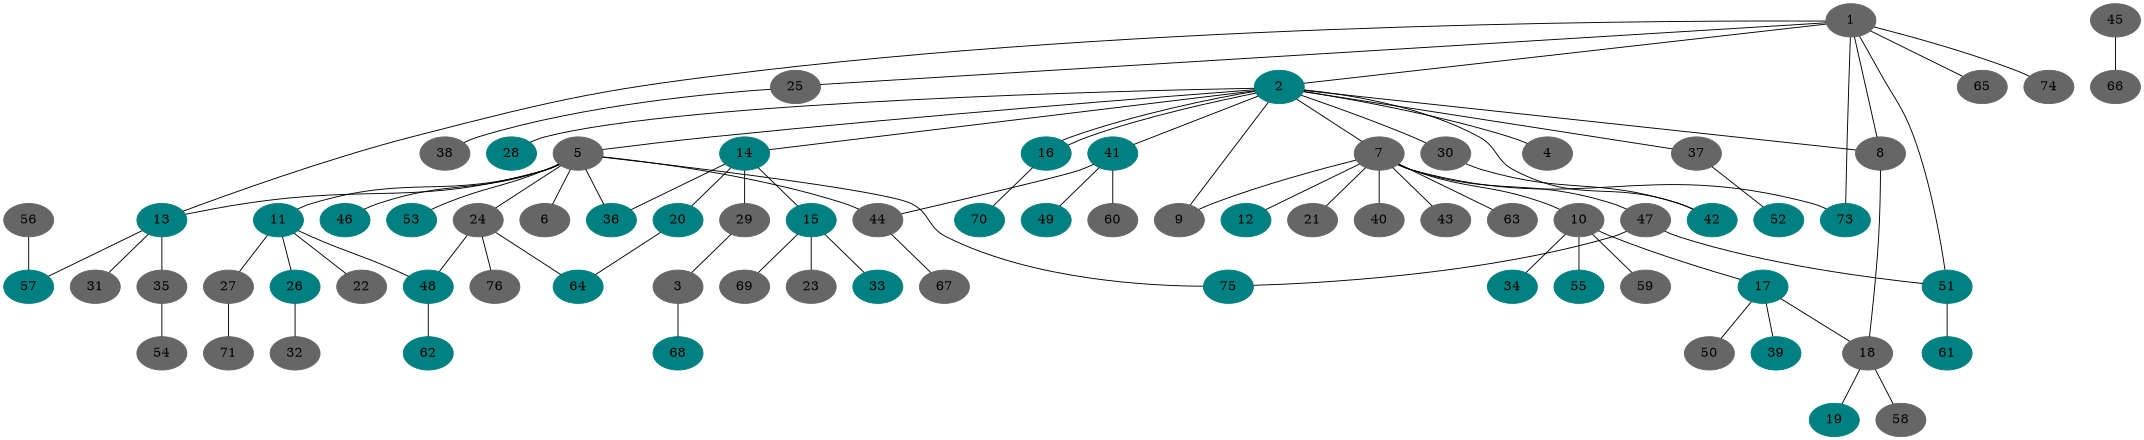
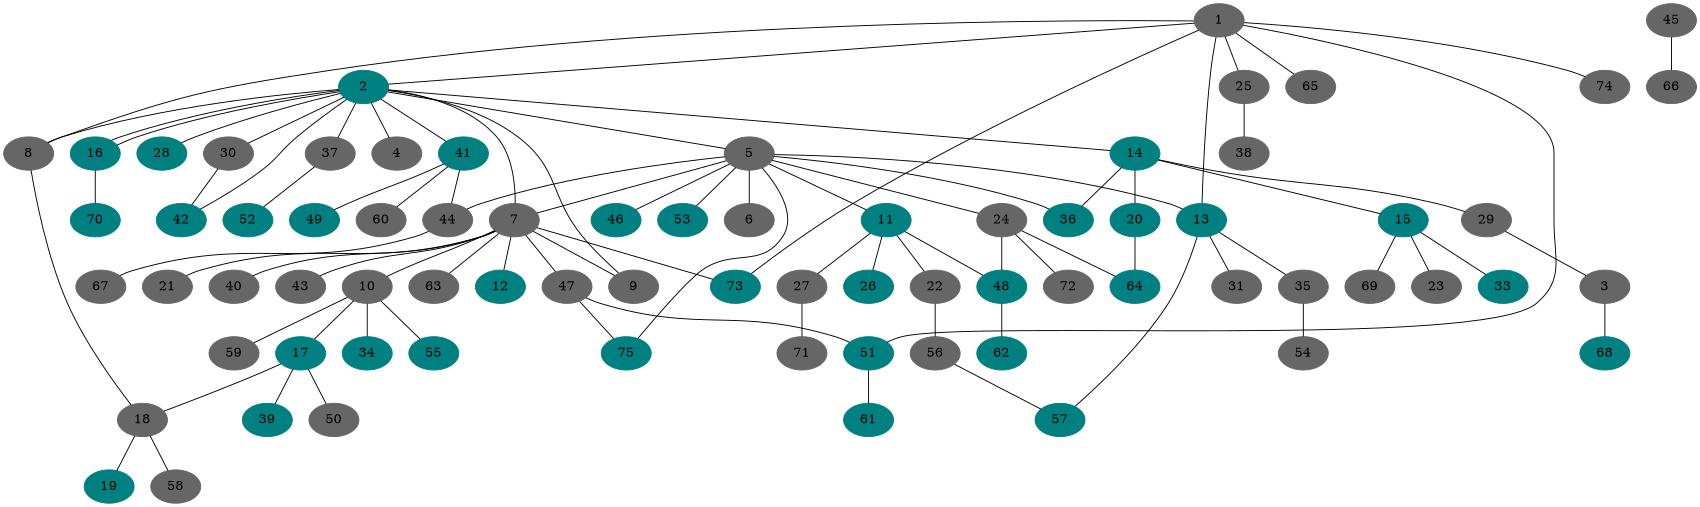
  graph {
    node [color=gray40 style=filled]
    2 [color=teal]
    1
    8
    13 [color=teal]
    25
    51 [color=teal]
    65
    73 [color=teal]
    74
    4
    5
    7
    9
    14 [color=teal]
    16 [color=teal]
    28 [color=teal]
    30
    37
    41 [color=teal]
    42 [color=teal]
    68 [color=teal]
    3
    18
    31
    35
    57 [color=teal]
    38
    61 [color=teal]
    6
    11 [color=teal]
    24
    36 [color=teal]
    44
    46 [color=teal]
    53 [color=teal]
    75 [color=teal]
    10
    12 [color=teal]
    21
    40
    43
    47
    63
    15 [color=teal]
    20 [color=teal]
    29
    70 [color=teal]
    52 [color=teal]
    49 [color=teal]
    60
    22
    26 [color=teal]
    27
    48 [color=teal]
    64 [color=teal]
-   72 [label=76]
+   72
    67
    17 [color=teal]
    34 [color=teal]
    55 [color=teal]
    59
    19 [color=teal]
    58
    39 [color=teal]
    50
    56
-   32
    71
    62 [color=teal]
    54
    23
    33 [color=teal]
    69
    45
    66
    2 -- 8
    2 -- 4
    2 -- 5
    2 -- 7
    2 -- 9
    2 -- 14
    2 -- 16
    2 -- 16
    2 -- 28
    2 -- 30
    2 -- 37
    2 -- 41
    2 -- 42
    1 -- 2
    1 -- 8
    1 -- 13
    1 -- 25
    1 -- 51
    1 -- 65
    1 -- 73
    1 -- 74
    8 -- 18
    13 -- 31
    13 -- 35
    13 -- 57
    25 -- 38
    51 -- 61
    5 -- 13
+   5 -- 7
    5 -- 6
    5 -- 11
    5 -- 24
    5 -- 36
    5 -- 44
    5 -- 46
    5 -- 53
    5 -- 75
    7 -- 73
    7 -- 9
    7 -- 10
    7 -- 12
    7 -- 21
    7 -- 40
    7 -- 43
    7 -- 47
    7 -- 63
    14 -- 36
    14 -- 15
    14 -- 20
    14 -- 29
    16 -- 70
    30 -- 42
    37 -- 52
    41 -- 44
    41 -- 49
    41 -- 60
    3 -- 68
    18 -- 19
    18 -- 58
    35 -- 54
    11 -- 22
    11 -- 26
    11 -- 27
    11 -- 48
    24 -- 48
    24 -- 64
    24 -- 72
    44 -- 67
    10 -- 17
    10 -- 34
    10 -- 55
    10 -- 59
    47 -- 51
    47 -- 75
    15 -- 23
    15 -- 33
    15 -- 69
    20 -- 64
    29 -- 3
-   26 -- 32
+   22 -- 56
    27 -- 71
    48 -- 62
    17 -- 18
    17 -- 39
    17 -- 50
    56 -- 57
    45 -- 66
  }
